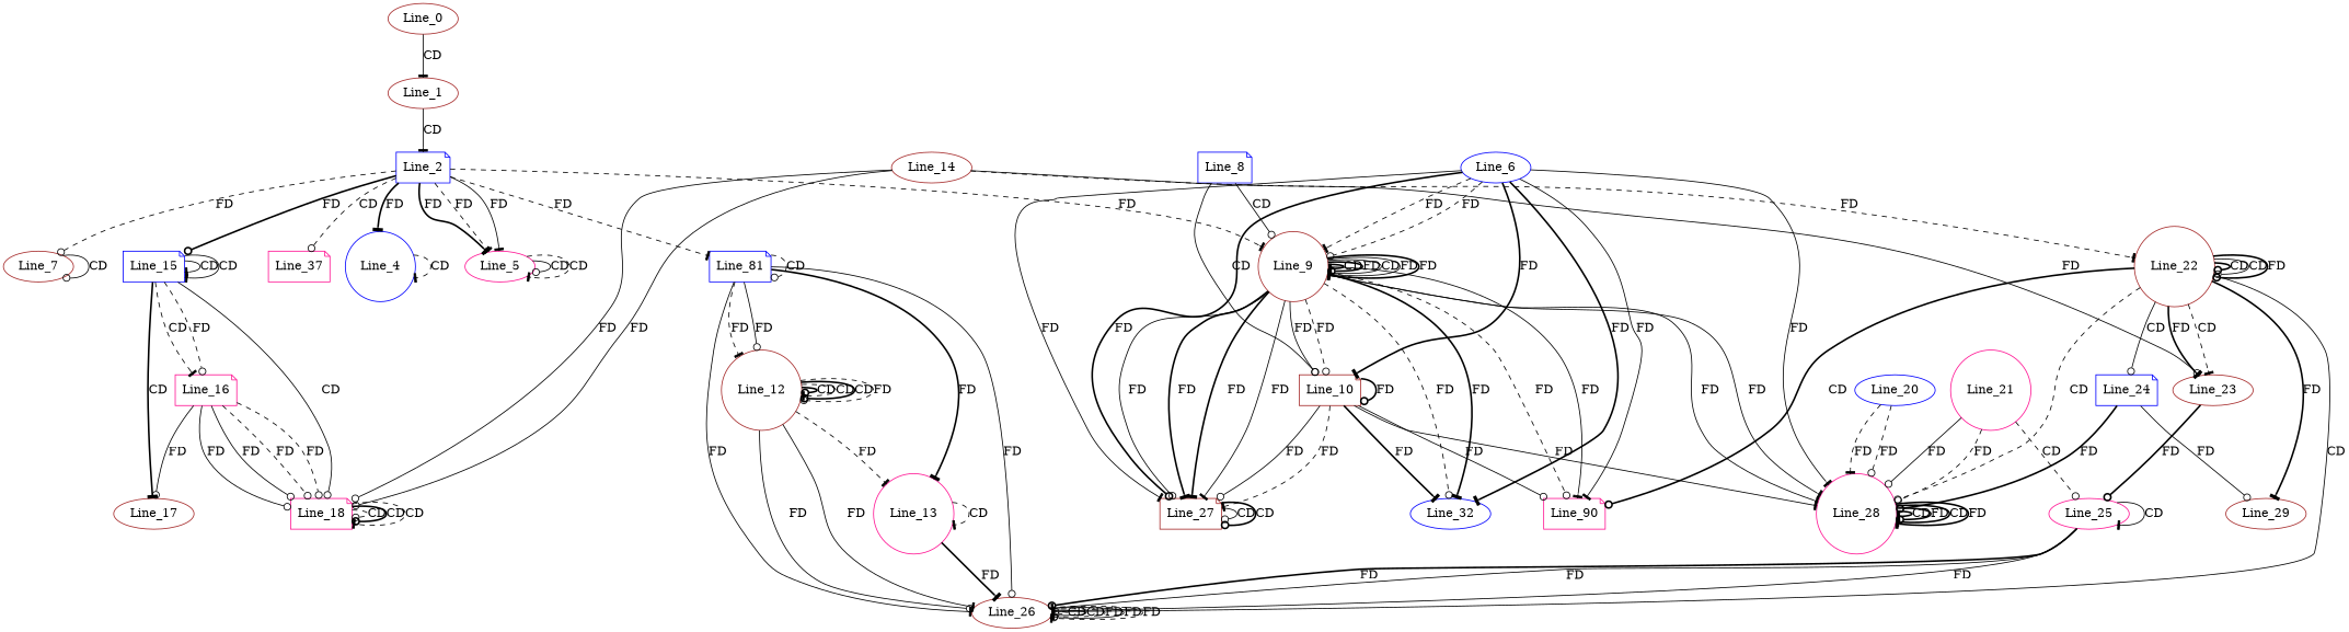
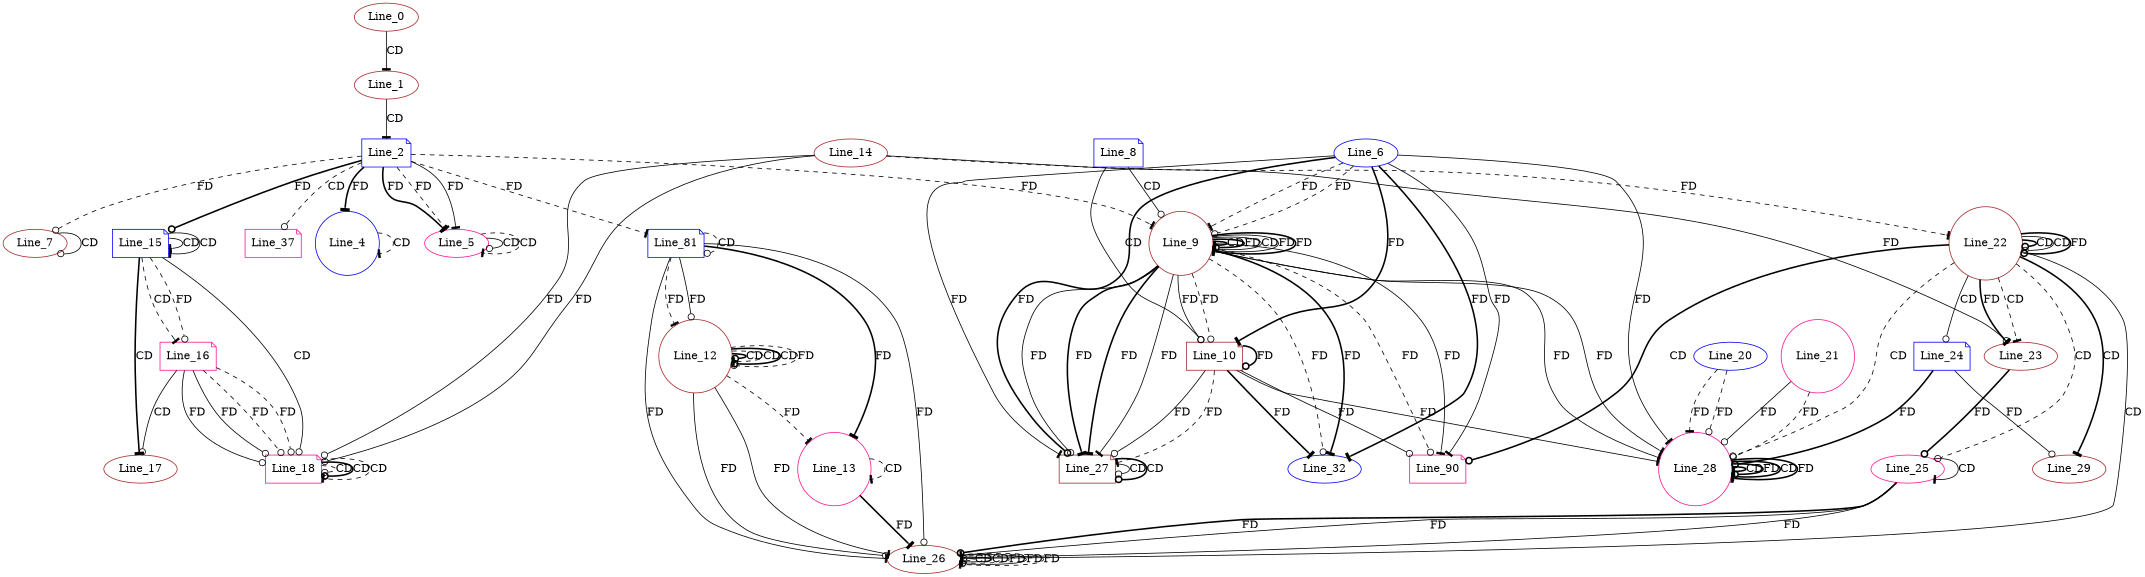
  digraph {
    node [color=brown shape=ellipse]
    edge [arrowhead=odot style=solid]
    Line_0
    Line_1
    Line_2 [color=blue shape=note]
    Line_4 [color=blue shape=circle]
    Line_5 [color=deeppink]
    Line_7
    Line_9 [shape=circle]
    n8 [color=blue label=Line_81 shape=note]
    Line_15 [color=blue shape=note]
    Line_37 [color=deeppink shape=note]
    Line_10 [shape=note]
    Line_27 [shape=note]
    Line_28 [color=deeppink shape=circle]
    n14 [color=deeppink label=Line_90 shape=note]
    Line_32 [color=blue]
    Line_12 [shape=circle]
    Line_13 [color=deeppink shape=circle]
    Line_26
    Line_16 [color=deeppink shape=note]
    Line_17
    Line_18 [color=deeppink shape=note]
    Line_8 [color=blue shape=note]
    Line_6 [color=blue]
    Line_14
    Line_22 [shape=circle]
    Line_23
    Line_24 [color=blue shape=note]
    Line_25 [color=deeppink]
    Line_29
    Line_21 [color=deeppink shape=circle]
    Line_20 [color=blue]
    Line_0 -> Line_1 [arrowhead=tee label=CD]
    Line_1 -> Line_2 [arrowhead=tee label=CD]
    Line_2 -> Line_4 [arrowhead=tee label=FD style=bold]
    Line_2 -> Line_5 [arrowhead=tee label=FD]
    Line_2 -> Line_5 [arrowhead=tee label=FD style=bold]
    Line_2 -> Line_5 [arrowhead=tee label=FD style=dashed]
    Line_2 -> Line_7 [label=FD style=dashed]
    Line_2 -> Line_9 [arrowhead=tee label=FD style=dashed]
    Line_2 -> n8 [arrowhead=tee label=FD style=dashed]
    Line_2 -> Line_15 [label=FD style=bold]
    Line_2 -> Line_37 [label=CD style=dashed]
    Line_4 -> Line_4 [arrowhead=tee label=CD style=dashed]
    Line_5 -> Line_5 [label=CD]
    Line_5 -> Line_5 [arrowhead=tee label=CD style=dashed]
    Line_7 -> Line_7 [label=CD]
    Line_9 -> Line_9 [arrowhead=tee label=CD style=bold]
    Line_9 -> Line_9 [label=FD style=bold]
    Line_9 -> Line_9 [arrowhead=tee label=CD]
    Line_9 -> Line_9 [arrowhead=tee label=FD]
    Line_9 -> Line_9 [arrowhead=tee label=FD style=bold]
    Line_9 -> Line_10 [label=FD]
    Line_9 -> Line_10 [label=FD style=dashed]
    Line_9 -> Line_27 [label=FD]
    Line_9 -> Line_27 [arrowhead=tee label=FD style=bold]
    Line_9 -> Line_27 [arrowhead=tee label=FD style=bold]
    Line_9 -> Line_27 [arrowhead=tee label=FD]
    Line_9 -> Line_28 [arrowhead=tee label=FD]
    Line_9 -> Line_28 [arrowhead=tee label=FD]
    Line_9 -> n14 [label=FD style=dashed]
    Line_9 -> n14 [arrowhead=tee label=FD]
    Line_9 -> Line_32 [label=FD style=dashed]
    Line_9 -> Line_32 [arrowhead=tee label=FD style=bold]
    n8 -> n8 [label=CD style=dashed]
    n8 -> Line_12 [label=FD]
    n8 -> Line_12 [arrowhead=tee label=FD style=dashed]
    n8 -> Line_13 [arrowhead=tee label=FD style=bold]
    n8 -> Line_26 [arrowhead=tee label=FD]
    n8 -> Line_26 [label=FD]
    Line_15 -> Line_15 [arrowhead=tee label=CD]
    Line_15 -> Line_15 [arrowhead=tee label=CD]
    Line_15 -> Line_16 [arrowhead=tee label=CD style=dashed]
    Line_15 -> Line_16 [label=FD style=dashed]
    Line_15 -> Line_17 [arrowhead=tee label=CD style=bold]
    Line_15 -> Line_18 [label=CD]
    Line_10 -> Line_10 [label=FD style=bold]
    Line_10 -> Line_27 [arrowhead=tee label=FD style=dashed]
    Line_10 -> Line_27 [label=FD]
    Line_10 -> Line_28 [arrowhead=tee label=FD]
    Line_10 -> n14 [label=FD]
    Line_10 -> Line_32 [arrowhead=tee label=FD style=bold]
    Line_27 -> Line_27 [label=CD]
    Line_27 -> Line_27 [label=CD style=bold]
    Line_28 -> Line_28 [arrowhead=tee label=CD style=bold]
    Line_28 -> Line_28 [label=FD style=bold]
    Line_28 -> Line_28 [arrowhead=tee label=CD style=bold]
    Line_28 -> Line_28 [arrowhead=tee label=FD style=bold]
    Line_12 -> Line_12 [label=CD style=bold]
    Line_12 -> Line_12 [arrowhead=tee label=CD style=dashed]
    Line_12 -> Line_12 [label=CD style=bold]
    Line_12 -> Line_12 [label=FD style=dashed]
    Line_12 -> Line_13 [arrowhead=tee label=FD style=dashed]
    Line_12 -> Line_26 [label=FD]
    Line_12 -> Line_26 [arrowhead=tee label=FD]
    Line_13 -> Line_13 [arrowhead=tee label=CD style=dashed]
    Line_13 -> Line_26 [arrowhead=tee label=FD style=bold]
    Line_26 -> Line_26 [label=CD style=dashed]
    Line_26 -> Line_26 [arrowhead=tee label=CD]
    Line_26 -> Line_26 [label=FD style=dashed]
    Line_26 -> Line_26 [label=FD]
    Line_26 -> Line_26 [arrowhead=tee label=FD style=dashed]
-   Line_16 -> Line_17 [label=FD]
+   Line_16 -> Line_17 [label=CD]
    Line_16 -> Line_18 [label=FD style=dashed]
    Line_16 -> Line_18 [label=FD style=dashed]
    Line_16 -> Line_18 [label=FD]
    Line_16 -> Line_18 [label=FD]
    Line_18 -> Line_18 [label=CD style=dashed]
    Line_18 -> Line_18 [label=CD style=bold]
    Line_18 -> Line_18 [arrowhead=tee label=CD style=dashed]
    Line_8 -> Line_9 [label=CD]
    Line_8 -> Line_10 [label=CD]
    Line_6 -> Line_9 [arrowhead=tee label=FD style=dashed]
    Line_6 -> Line_9 [label=FD style=dashed]
    Line_6 -> Line_10 [arrowhead=tee label=FD style=bold]
    Line_6 -> Line_27 [label=FD style=bold]
    Line_6 -> Line_27 [arrowhead=tee label=FD]
    Line_6 -> Line_28 [arrowhead=tee label=FD]
    Line_6 -> n14 [arrowhead=tee label=FD]
    Line_6 -> Line_32 [arrowhead=tee label=FD style=bold]
    Line_14 -> Line_18 [label=FD]
    Line_14 -> Line_18 [label=FD]
    Line_14 -> Line_22 [arrowhead=tee label=FD style=dashed]
    Line_14 -> Line_23 [label=FD]
    Line_22 -> Line_28 [label=CD style=dashed]
    Line_22 -> n14 [label=CD style=bold]
    Line_22 -> Line_26 [label=CD]
    Line_22 -> Line_22 [label=CD style=bold]
    Line_22 -> Line_22 [label=CD]
    Line_22 -> Line_22 [label=FD style=bold]
    Line_22 -> Line_23 [arrowhead=tee label=CD style=dashed]
    Line_22 -> Line_23 [arrowhead=tee label=FD style=bold]
    Line_22 -> Line_24 [label=CD]
-   Line_21 -> Line_25 [label=CD style=dashed]
-   Line_22 -> Line_29 [arrowhead=tee label=FD style=bold]
+   Line_22 -> Line_25 [label=CD style=dashed]
+   Line_22 -> Line_29 [arrowhead=tee label=CD style=bold]
    Line_23 -> Line_25 [label=FD style=bold]
    Line_24 -> Line_28 [label=FD style=bold]
    Line_24 -> Line_29 [label=FD]
    Line_25 -> Line_26 [arrowhead=tee label=FD]
    Line_25 -> Line_26 [arrowhead=tee label=FD]
    Line_25 -> Line_26 [label=FD style=bold]
    Line_25 -> Line_25 [arrowhead=tee label=CD]
    Line_21 -> Line_28 [label=FD style=dashed]
    Line_21 -> Line_28 [label=FD]
    Line_20 -> Line_28 [label=FD style=dashed]
    Line_20 -> Line_28 [arrowhead=tee label=FD style=dashed]
  }
